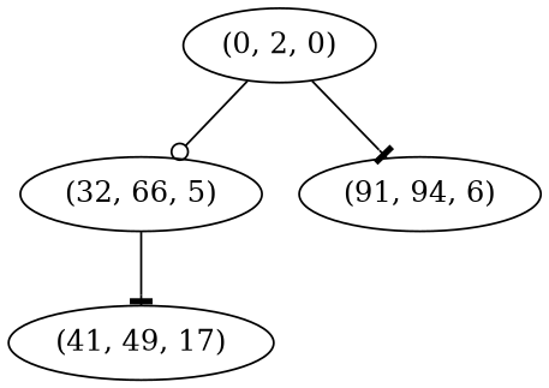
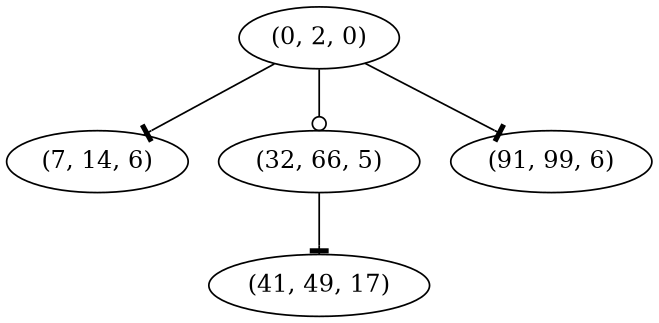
  digraph {
    edge [arrowhead=tee]
    n1 [label="(0, 2, 0)"]
+   "(7, 14, 6)"
    "(32, 66, 5)"
-   "(91, 99, 6)" [label="(91, 94, 6)"]
+   "(91, 99, 6)"
    n5 [label="(41, 49, 17)"]
+   n1 -> "(7, 14, 6)"
    n1 -> "(32, 66, 5)" [arrowhead=odot]
    n1 -> "(91, 99, 6)"
    "(32, 66, 5)" -> n5
  }
